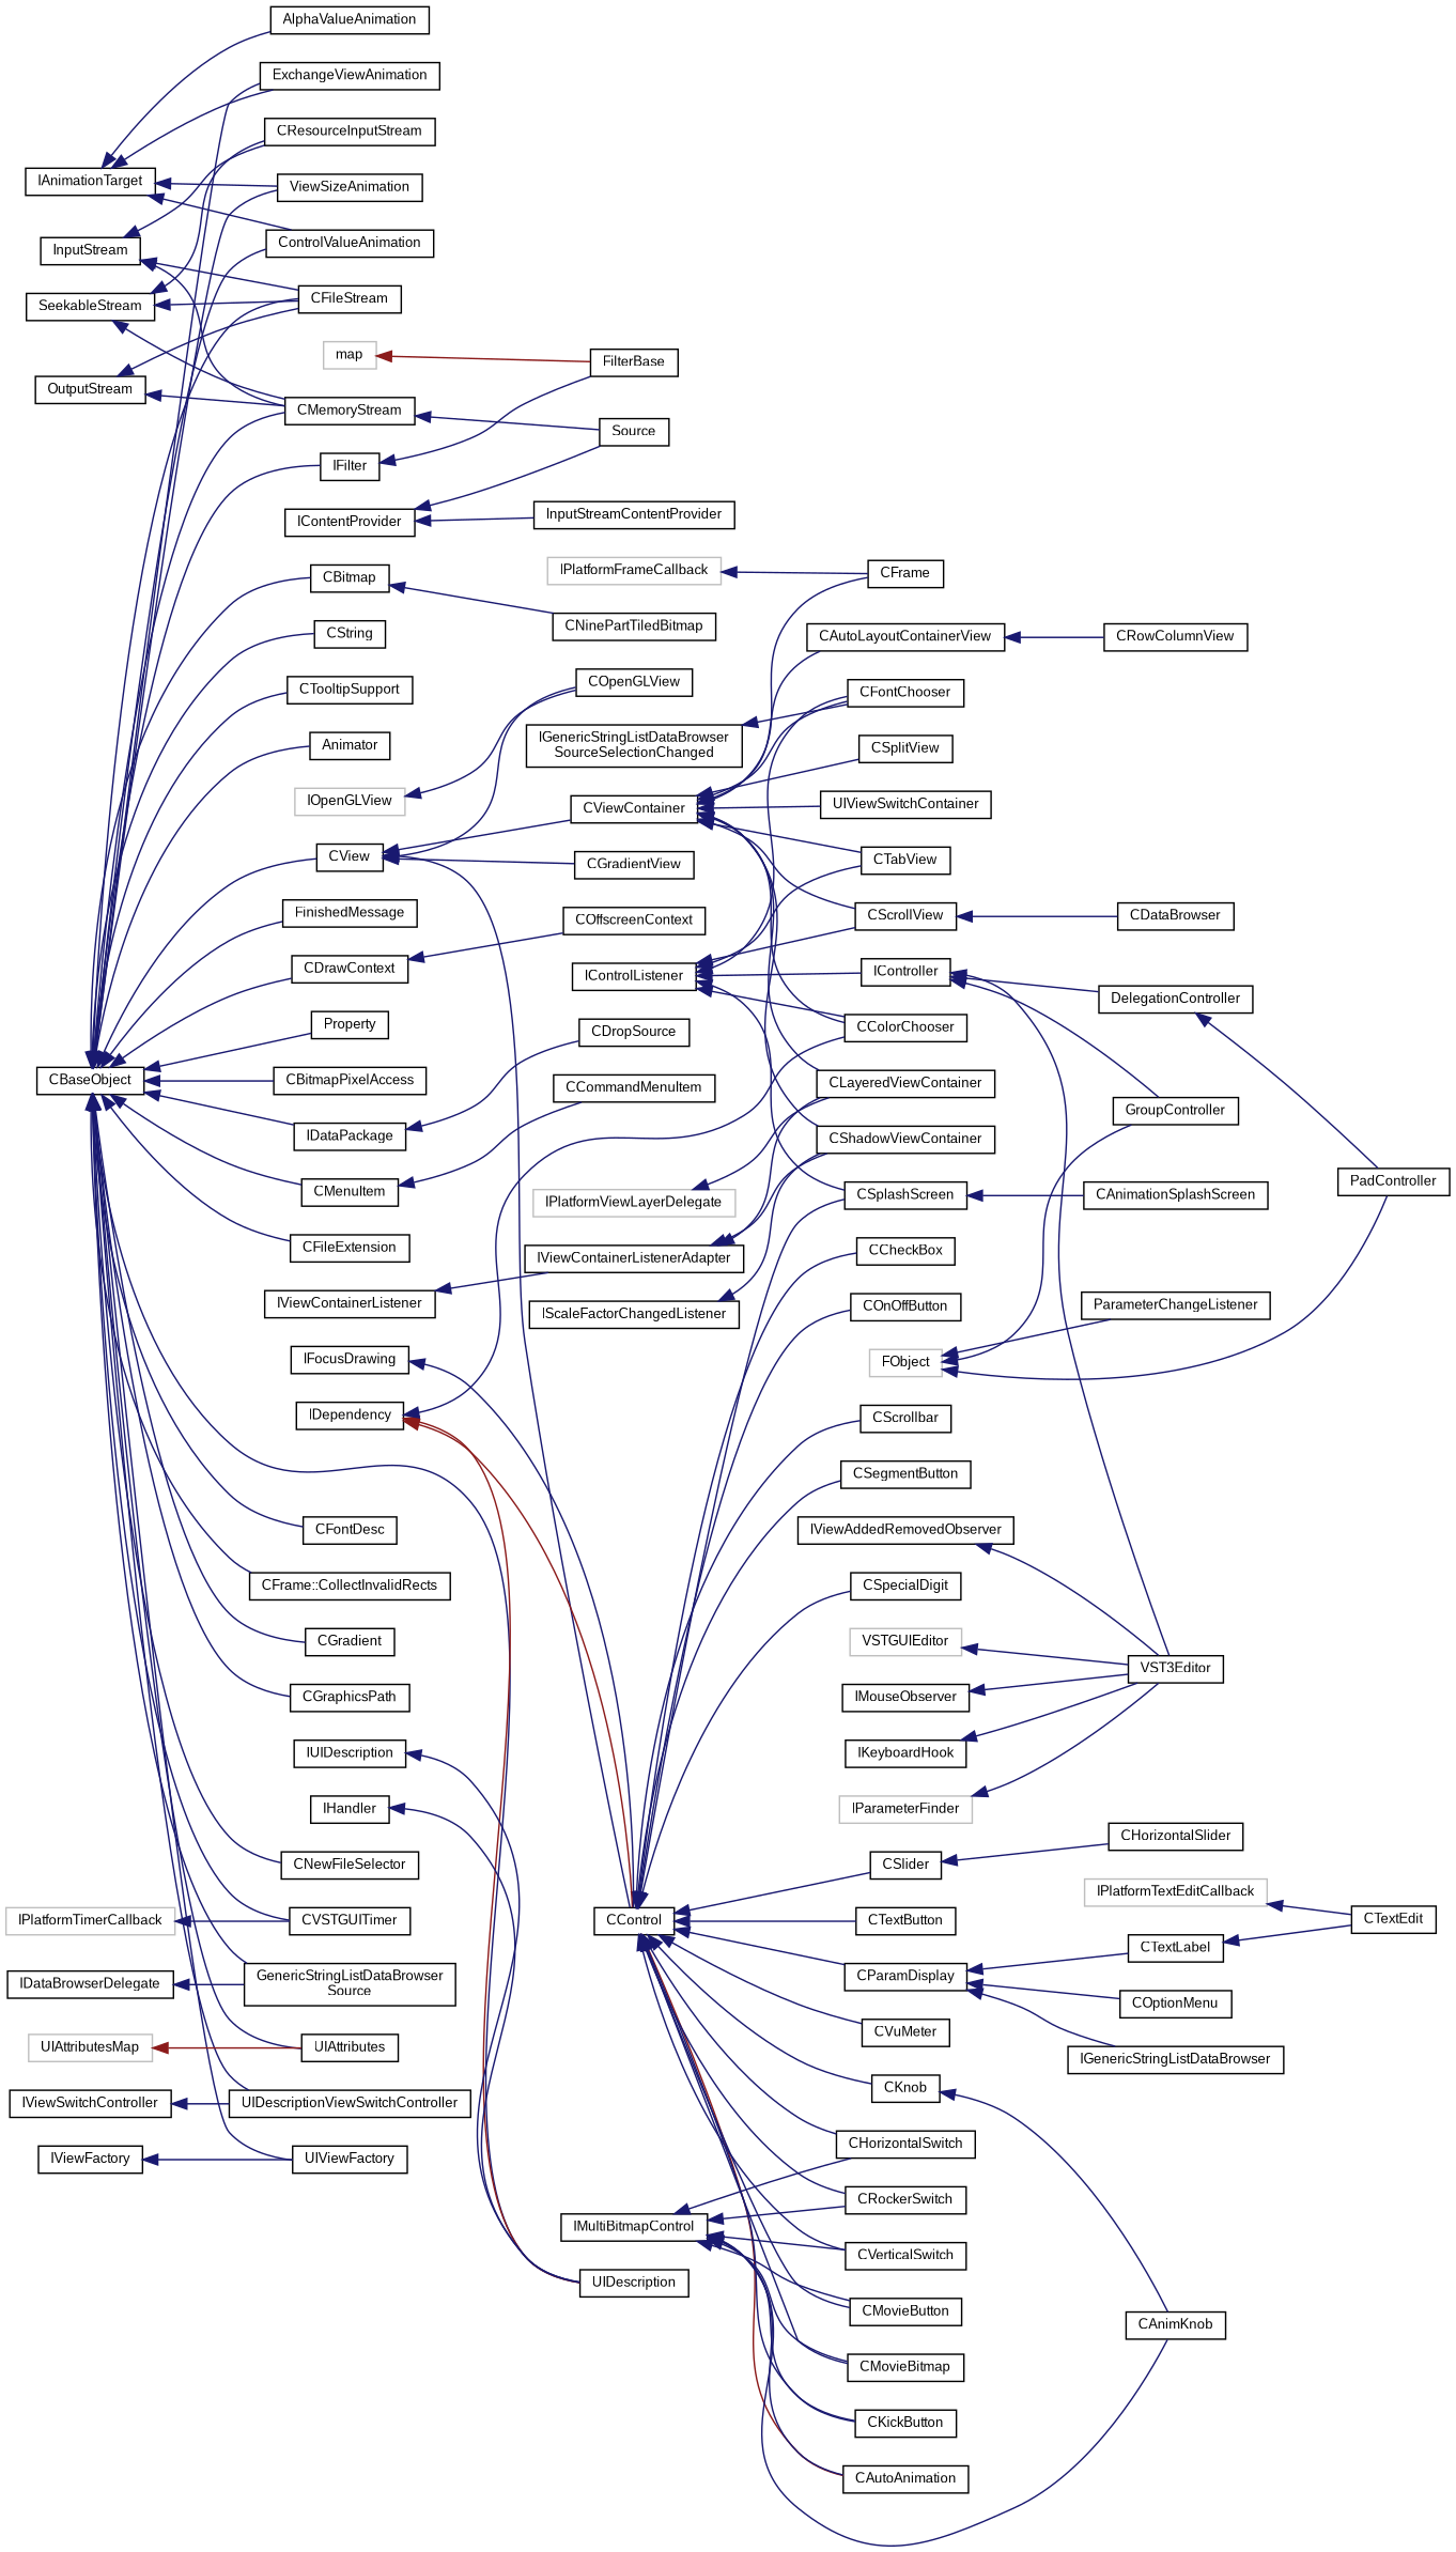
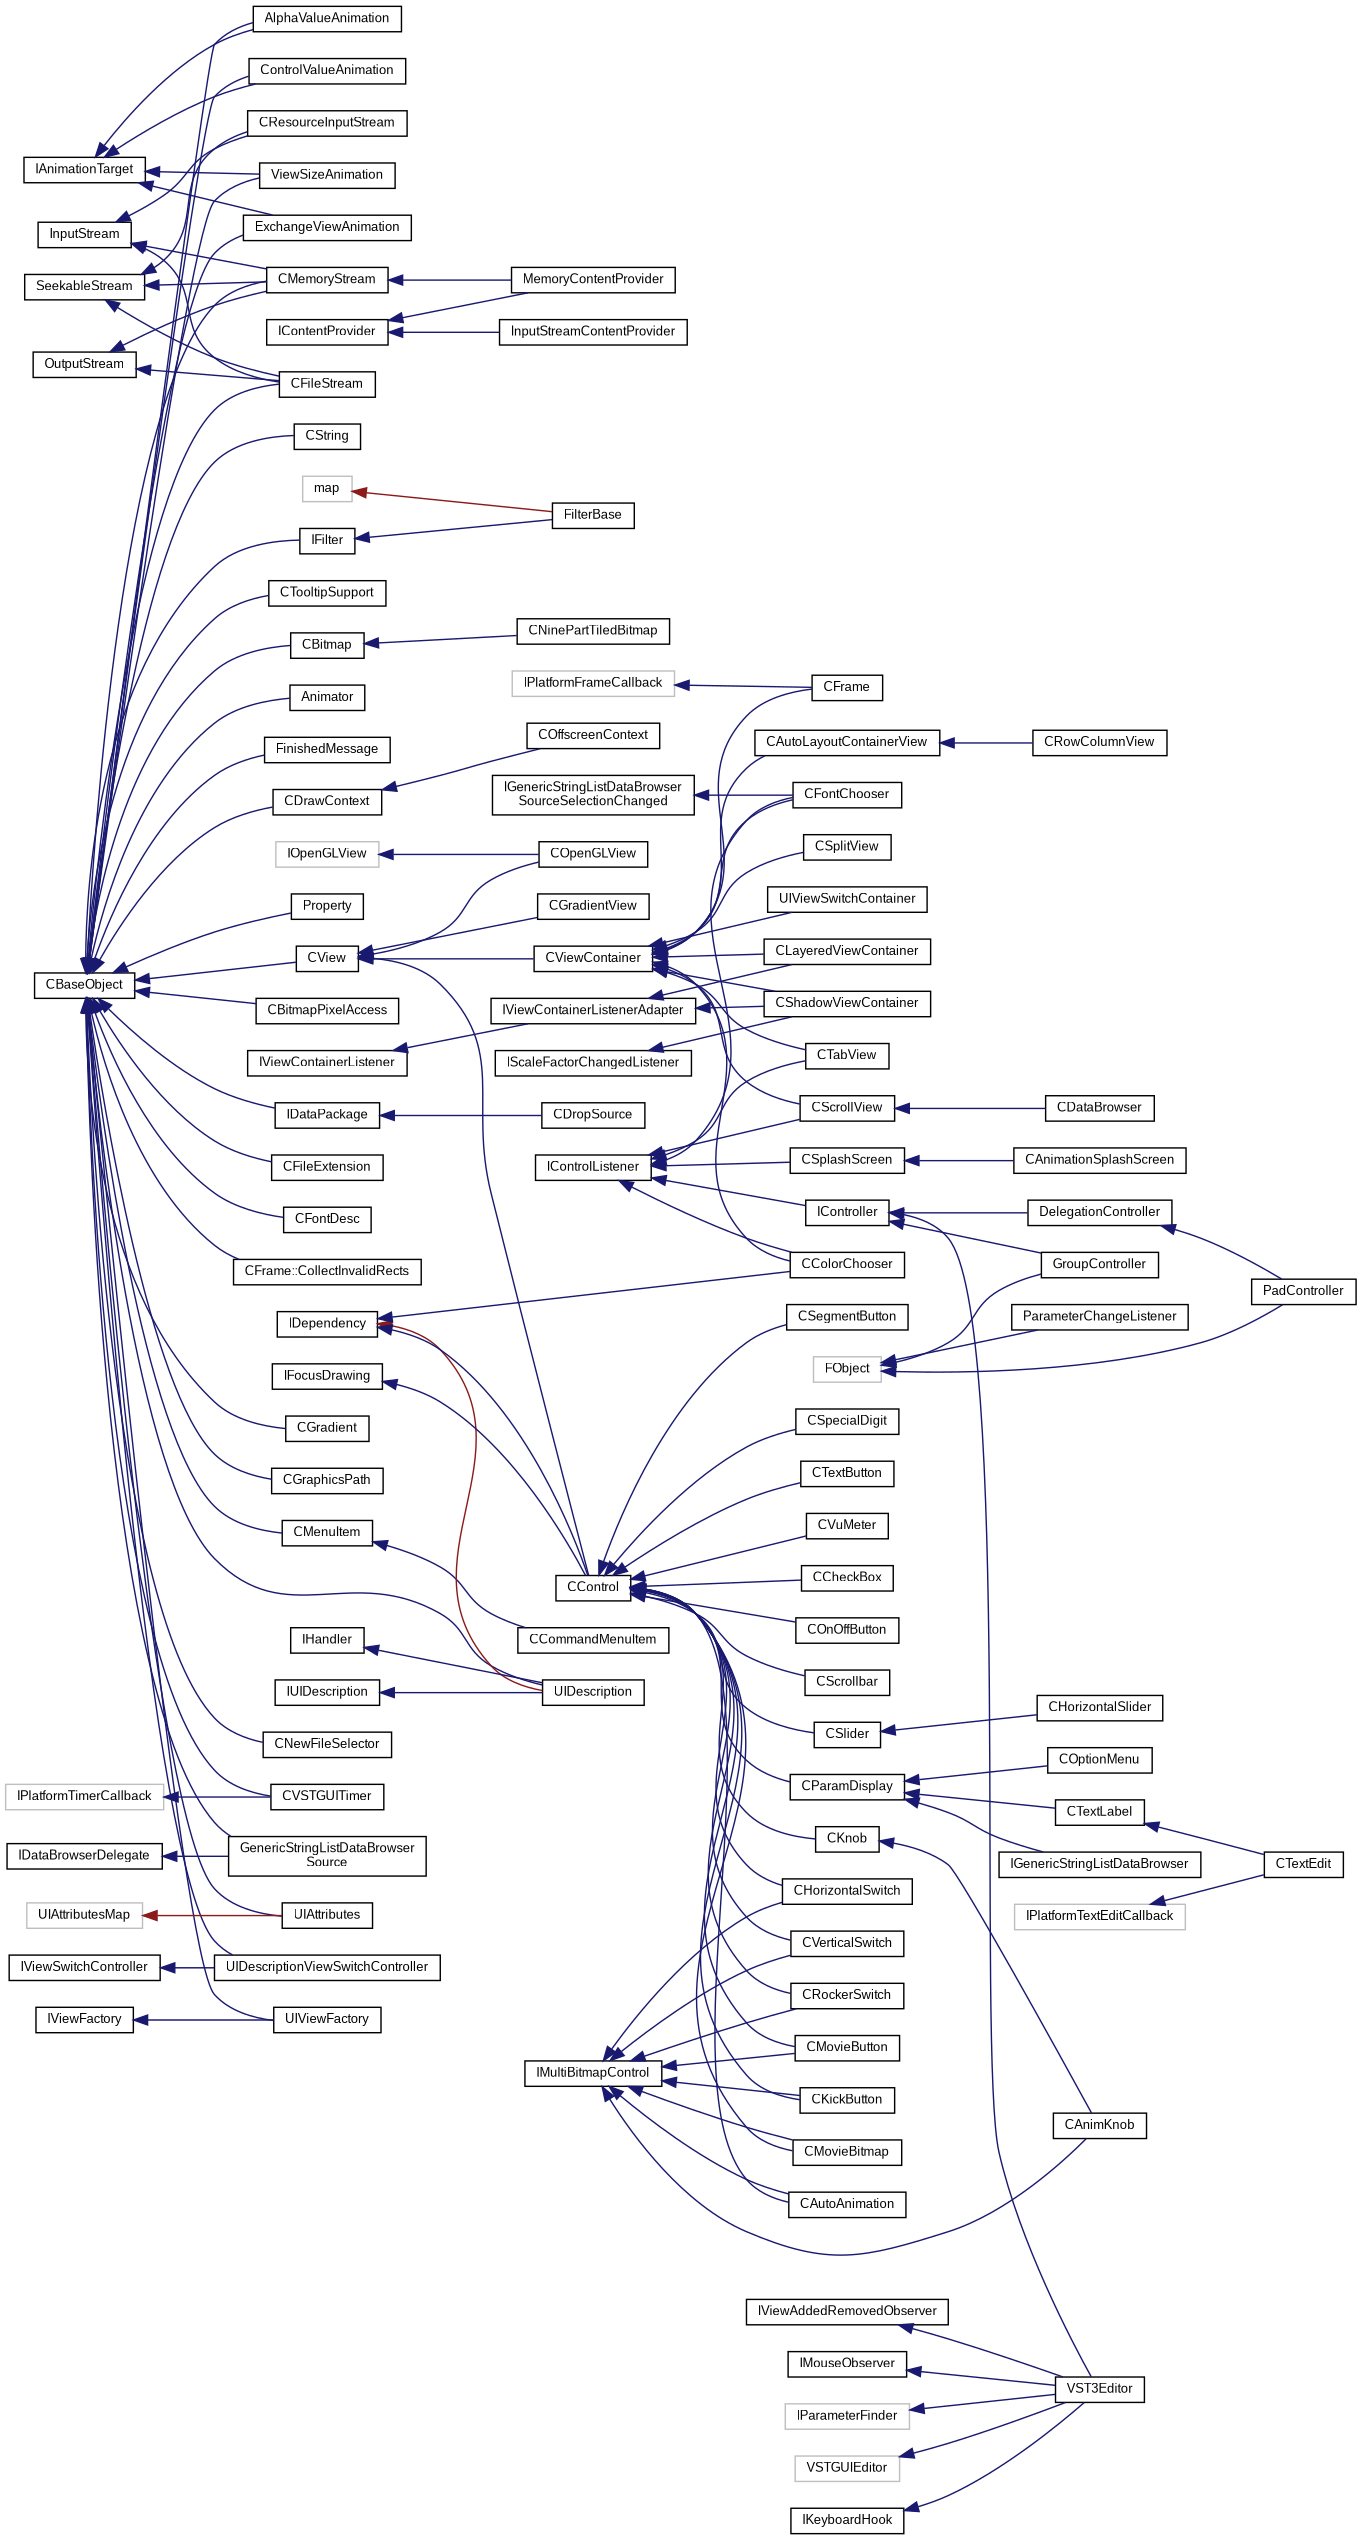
  digraph {
    rankdir=LR
    node [color=black fontname=Arial fontsize=9 shape=record]
    edge [color=midnightblue dir=back fontname=Arial fontsize=9 labelfontname=Arial labelfontsize=9 style=solid]
    n1 [height=0.2 label=CBaseObject width=0.4]
    n2 [height=0.2 label=AlphaValueAnimation width=0.4]
    n3 [height=0.2 label=Animator width=0.4]
    n4 [height=0.2 label=ControlValueAnimation width=0.4]
    n5 [height=0.2 label=ExchangeViewAnimation width=0.4]
    n6 [height=0.2 label=FinishedMessage width=0.4]
    n7 [height=0.2 label=ViewSizeAnimation width=0.4]
    n8 [height=0.2 label=IFilter width=0.4]
    n9 [height=0.2 label=Property width=0.4]
    n10 [height=0.2 label=CBitmap width=0.4]
    n11 [height=0.2 label=CBitmapPixelAccess width=0.4]
    n12 [height=0.2 label=CDrawContext width=0.4]
    n13 [height=0.2 label=CFileExtension width=0.4]
    n14 [height=0.2 label=CFileStream width=0.4]
    n15 [height=0.2 label=CFontDesc width=0.4]
    n16 [height=0.2 label="CFrame::CollectInvalidRects" width=0.4]
    n17 [height=0.2 label=CGradient width=0.4]
    n18 [height=0.2 label=CGraphicsPath width=0.4]
    n19 [height=0.2 label=CMemoryStream width=0.4]
    n20 [height=0.2 label=CMenuItem width=0.4]
    n21 [height=0.2 label=CNewFileSelector width=0.4]
    n22 [height=0.2 label=CString width=0.4]
    n23 [height=0.2 label=CTooltipSupport width=0.4]
    n24 [height=0.2 label=CView width=0.4]
    n25 [height=0.2 label=CVSTGUITimer width=0.4]
    n26 [height=0.2 label="GenericStringListDataBrowser\lSource" width=0.4]
    n27 [height=0.2 label=IDataPackage width=0.4]
    n28 [height=0.2 label=UIAttributes width=0.4]
    n29 [height=0.2 label=UIDescription width=0.4]
    n30 [height=0.2 label=UIDescriptionViewSwitchController width=0.4]
    n31 [height=0.2 label=UIViewFactory width=0.4]
    n32 [height=0.2 label=FilterBase width=0.4]
    n33 [height=0.2 label=CNinePartTiledBitmap width=0.4]
    n34 [height=0.2 label=COffscreenContext width=0.4]
-   n35 [height=0.2 label=Source width=0.4]
+   n35 [height=0.2 label=MemoryContentProvider width=0.4]
    n36 [height=0.2 label=CCommandMenuItem width=0.4]
    n37 [height=0.2 label=CControl width=0.4]
    n38 [height=0.2 label=CGradientView width=0.4]
    n39 [height=0.2 label=COpenGLView width=0.4]
    n40 [height=0.2 label=CViewContainer width=0.4]
    n41 [height=0.2 label=CDropSource width=0.4]
    n42 [height=0.2 label=CAutoAnimation width=0.4]
    n43 [height=0.2 label=CCheckBox width=0.4]
    n44 [height=0.2 label=CHorizontalSwitch width=0.4]
    n45 [height=0.2 label=CKickButton width=0.4]
    n46 [height=0.2 label=CKnob width=0.4]
    n47 [height=0.2 label=CMovieBitmap width=0.4]
    n48 [height=0.2 label=CMovieButton width=0.4]
    n49 [height=0.2 label=COnOffButton width=0.4]
    n50 [height=0.2 label=CParamDisplay width=0.4]
    n51 [height=0.2 label=CRockerSwitch width=0.4]
    n52 [height=0.2 label=CScrollbar width=0.4]
    n53 [height=0.2 label=CSegmentButton width=0.4]
    n54 [height=0.2 label=CSlider width=0.4]
    n55 [height=0.2 label=CSpecialDigit width=0.4]
    n56 [height=0.2 label=CSplashScreen width=0.4]
    n57 [height=0.2 label=CTextButton width=0.4]
    n58 [height=0.2 label=CVerticalSwitch width=0.4]
    n59 [height=0.2 label=CVuMeter width=0.4]
    n60 [height=0.2 label=CAutoLayoutContainerView width=0.4]
    n61 [height=0.2 label=CColorChooser width=0.4]
    n62 [height=0.2 label=CFontChooser width=0.4]
    n63 [height=0.2 label=CFrame width=0.4]
    n64 [height=0.2 label=CLayeredViewContainer width=0.4]
    n65 [height=0.2 label=CScrollView width=0.4]
    n66 [height=0.2 label=CShadowViewContainer width=0.4]
    n67 [height=0.2 label=CSplitView width=0.4]
    n68 [height=0.2 label=CTabView width=0.4]
    n69 [height=0.2 label=UIViewSwitchContainer width=0.4]
    n70 [height=0.2 label=CAnimKnob width=0.4]
    n71 [height=0.2 label=COptionMenu width=0.4]
    n72 [height=0.2 label=CTextLabel width=0.4]
    n73 [height=0.2 label=IGenericStringListDataBrowser width=0.4]
    n74 [height=0.2 label=CHorizontalSlider width=0.4]
    n75 [height=0.2 label=CAnimationSplashScreen width=0.4]
    n76 [height=0.2 label=CTextEdit width=0.4]
    n77 [height=0.2 label=CRowColumnView width=0.4]
    n78 [height=0.2 label=CDataBrowser width=0.4]
    n79 [color=grey75 height=0.2 label=FObject width=0.4]
    n80 [height=0.2 label=GroupController width=0.4]
    n81 [height=0.2 label=PadController width=0.4]
    n82 [height=0.2 label=ParameterChangeListener width=0.4]
    n83 [height=0.2 label=IAnimationTarget width=0.4]
    n84 [height=0.2 label=IContentProvider width=0.4]
    n85 [height=0.2 label=InputStreamContentProvider width=0.4]
    n86 [height=0.2 label=IControlListener width=0.4]
    n87 [height=0.2 label=IController width=0.4]
    n88 [height=0.2 label=DelegationController width=0.4]
    n89 [height=0.2 label=VST3Editor width=0.4]
    n90 [height=0.2 label=IDataBrowserDelegate width=0.4]
    n91 [height=0.2 label=IDependency width=0.4]
    n92 [height=0.2 label=IFocusDrawing width=0.4]
    n93 [height=0.2 label="IGenericStringListDataBrowser\lSourceSelectionChanged" width=0.4]
    n94 [height=0.2 label=IHandler width=0.4]
    n95 [height=0.2 label=IKeyboardHook width=0.4]
    n96 [height=0.2 label=IMouseObserver width=0.4]
    n97 [height=0.2 label=IMultiBitmapControl width=0.4]
    n98 [height=0.2 label=InputStream width=0.4]
    n99 [height=0.2 label=CResourceInputStream width=0.4]
    n100 [color=grey75 height=0.2 label=IOpenGLView width=0.4]
    n101 [color=grey75 height=0.2 label=IParameterFinder width=0.4]
    n102 [color=grey75 height=0.2 label=IPlatformFrameCallback width=0.4]
    n103 [color=grey75 height=0.2 label=IPlatformTextEditCallback width=0.4]
    n104 [color=grey75 height=0.2 label=IPlatformTimerCallback width=0.4]
-   n105 [color=grey75 height=0.2 label=IPlatformViewLayerDelegate width=0.4]
    n106 [height=0.2 label=IScaleFactorChangedListener width=0.4]
    n107 [height=0.2 label=IUIDescription width=0.4]
    n108 [height=0.2 label=IViewAddedRemovedObserver width=0.4]
    n109 [height=0.2 label=IViewContainerListener width=0.4]
    n110 [height=0.2 label=IViewContainerListenerAdapter width=0.4]
    n111 [height=0.2 label=IViewFactory width=0.4]
    n112 [height=0.2 label=IViewSwitchController width=0.4]
    n113 [color=grey75 height=0.2 label=map width=0.4]
    n114 [height=0.2 label=OutputStream width=0.4]
    n115 [height=0.2 label=SeekableStream width=0.4]
    n116 [color=grey75 height=0.2 label=UIAttributesMap width=0.4]
    n117 [color=grey75 height=0.2 label=VSTGUIEditor width=0.4]
+   n1 -> n2
    n1 -> n3
    n1 -> n4
    n1 -> n5
    n1 -> n6
    n1 -> n7
    n1 -> n8
    n1 -> n9
    n1 -> n10
    n1 -> n11
    n1 -> n12
    n1 -> n13
    n1 -> n14
    n1 -> n15
    n1 -> n16
    n1 -> n17
    n1 -> n18
    n1 -> n19
    n1 -> n20
    n1 -> n21
    n1 -> n22
    n1 -> n23
    n1 -> n24
    n1 -> n25
    n1 -> n26
    n1 -> n27
    n1 -> n28
    n1 -> n29
    n1 -> n30
    n1 -> n31
    n8 -> n32
    n10 -> n33
    n12 -> n34
    n19 -> n35
    n20 -> n36
    n24 -> n37
    n24 -> n38
    n24 -> n39
    n24 -> n40
    n27 -> n41
-   n37 -> n42 [color=firebrick4]
+   n37 -> n42
    n37 -> n43
    n37 -> n44
    n37 -> n45
    n37 -> n46
    n37 -> n47
    n37 -> n48
    n37 -> n49
    n37 -> n50
    n37 -> n51
    n37 -> n52
    n37 -> n53
    n37 -> n54
    n37 -> n55
-   n37 -> n56
    n37 -> n57
    n37 -> n58
    n37 -> n59
    n40 -> n60
    n40 -> n61
    n40 -> n62
    n40 -> n63
    n40 -> n64
    n40 -> n65
    n40 -> n66
    n40 -> n67
    n40 -> n68
    n40 -> n69
    n46 -> n70
    n50 -> n71
    n50 -> n72
    n50 -> n73
    n54 -> n74
    n56 -> n75
    n60 -> n77
    n65 -> n78
    n72 -> n76
    n79 -> n80
    n79 -> n81
    n79 -> n82
    n83 -> n2
    n83 -> n4
    n83 -> n5
    n83 -> n7
    n84 -> n35
    n84 -> n85
    n86 -> n56
    n86 -> n61
    n86 -> n62
    n86 -> n65
    n86 -> n68
    n86 -> n87
    n87 -> n80
    n87 -> n88
    n87 -> n89
    n88 -> n81
    n90 -> n26
    n91 -> n29 [color=firebrick4]
-   n91 -> n37 [color=firebrick4]
+   n91 -> n37
    n91 -> n61
    n92 -> n37
    n93 -> n62
    n94 -> n29
    n95 -> n89
    n96 -> n89
    n97 -> n42
    n97 -> n44
    n97 -> n45
    n97 -> n47
    n97 -> n48
    n97 -> n51
    n97 -> n58
    n97 -> n70
    n98 -> n14
    n98 -> n19
    n98 -> n99
    n100 -> n39
    n101 -> n89
    n102 -> n63
    n103 -> n76
    n104 -> n25
-   n105 -> n64
    n106 -> n66
    n107 -> n29
    n108 -> n89
    n109 -> n110
    n110 -> n64
    n110 -> n66
    n111 -> n31
    n112 -> n30
    n113 -> n32 [color=firebrick4]
    n114 -> n14
    n114 -> n19
    n115 -> n14
    n115 -> n19
    n115 -> n99
    n116 -> n28 [color=firebrick4]
    n117 -> n89
  }
